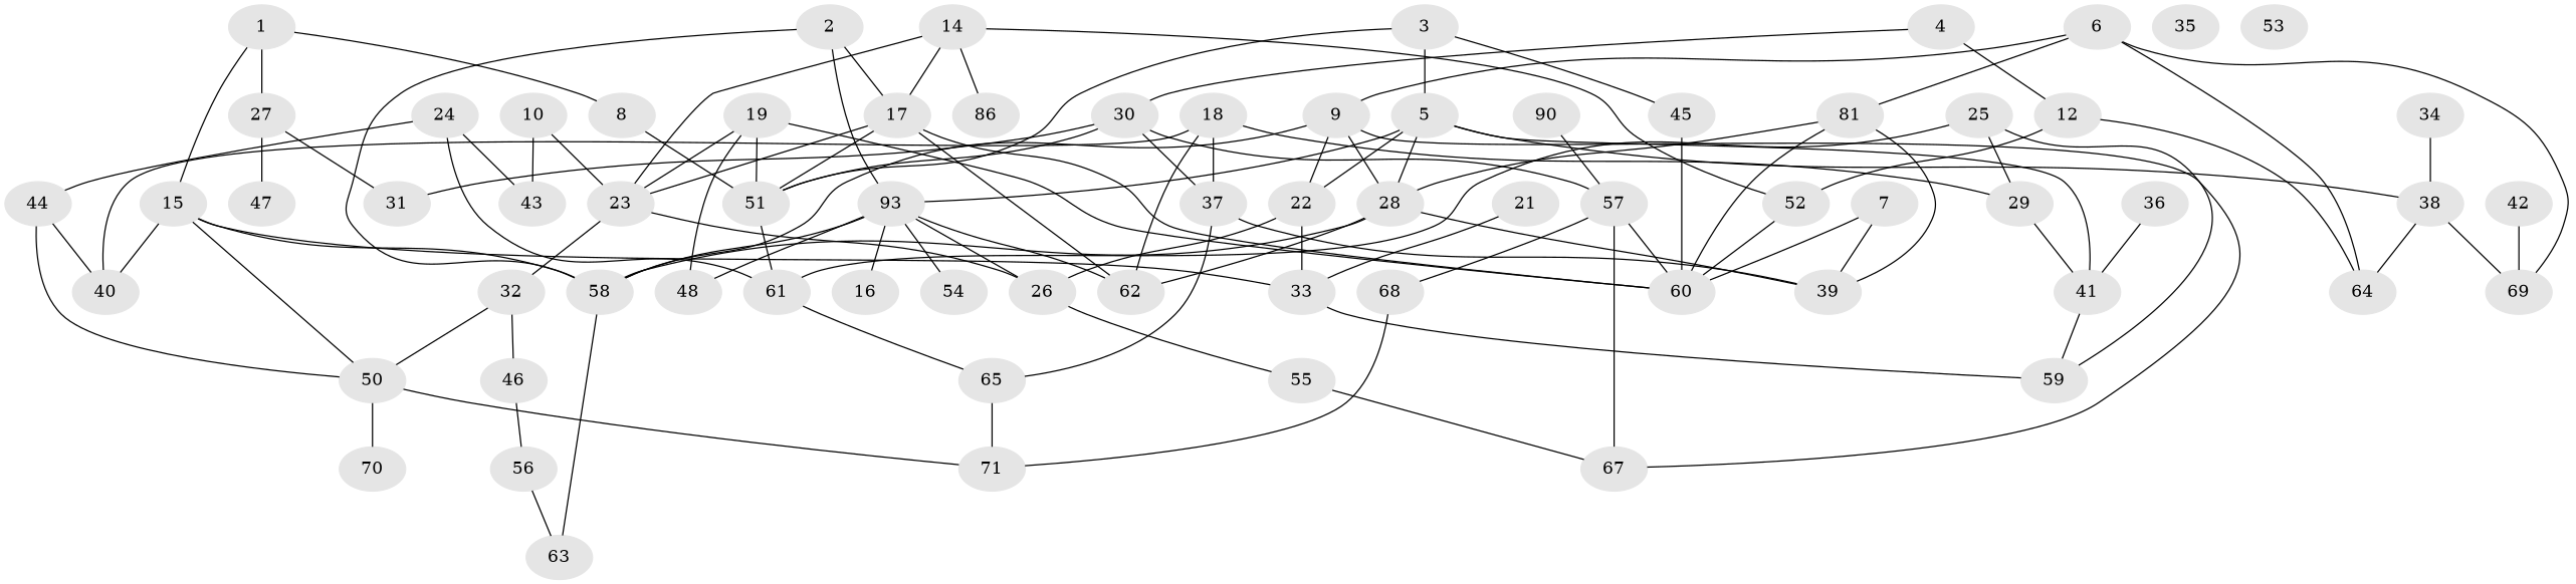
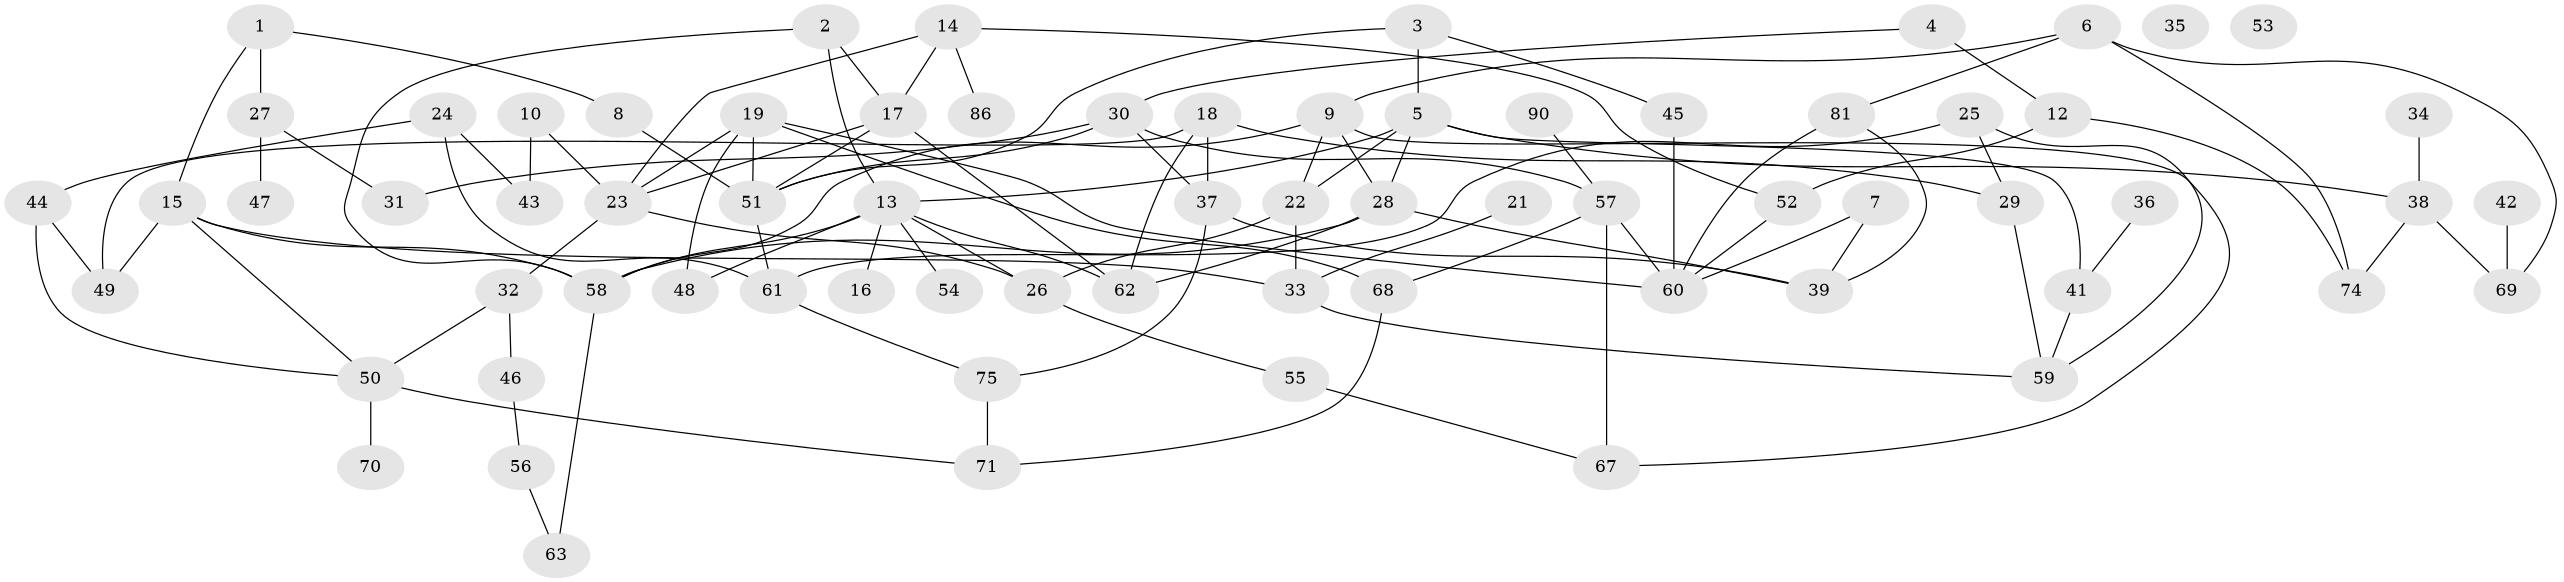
  graph {
    node [color=gray90 style=filled]
    1
    8
    15
    27
    51
    58
    33
-   49 [label=40]
+   49
    50
    47
    31
    2
-   13 [label=93]
+   13
    17
    16
    26
    48
    54
    62
    60
    23
    63
    3
    5
    45
    28
    22
    38
    41
    39
    61
    4
    12
    30
-   64
+   64 [label=74]
    52
    37
    57
    69
    59
    6
    9
    n43 [label=81]
    67
    7
    10
    43
    32
    55
    14
    n51 [label=86]
    70
    71
    18
    29
-   65
+   65 [label=75]
    19
    68
    21
    46
    24
    44
    25
    56
    34
    35
    36
    n68 [label=90]
    42
    53
    1 -- 8
    1 -- 15
    1 -- 27
    8 -- 51
    15 -- 58
    15 -- 33
    15 -- 49
    15 -- 50
    27 -- 47
    27 -- 31
    51 -- 61
    58 -- 63
    33 -- 59
    50 -- 70
    50 -- 71
    2 -- 58
    2 -- 13
    2 -- 17
    13 -- 58
    13 -- 16
    13 -- 26
    13 -- 48
    13 -- 54
    13 -- 62
    17 -- 51
    17 -- 62
-   17 -- 60
    17 -- 23
    26 -- 55
    23 -- 26
    23 -- 32
    3 -- 51
    3 -- 5
    3 -- 45
    5 -- 13
    5 -- 28
    5 -- 22
    5 -- 38
    5 -- 41
    45 -- 60
    28 -- 58
    28 -- 62
    28 -- 39
    22 -- 33
    22 -- 26
    38 -- 64
    38 -- 69
    41 -- 59
    61 -- 65
    4 -- 12
    4 -- 30
    12 -- 64
    12 -- 52
    30 -- 51
    30 -- 31
    30 -- 37
    30 -- 57
    52 -- 60
    37 -- 39
    37 -- 65
    57 -- 60
    57 -- 67
    57 -- 68
    6 -- 64
    6 -- 69
    6 -- 9
    6 -- n43
    9 -- 58
    9 -- 28
    9 -- 22
    9 -- 67
    n43 -- 60
-   n43 -- 28
    n43 -- 39
    7 -- 60
    7 -- 39
    10 -- 23
    10 -- 43
    32 -- 50
    32 -- 46
    55 -- 67
    14 -- 17
    14 -- 23
    14 -- 52
    14 -- n51
    18 -- 49
    18 -- 62
    18 -- 37
    18 -- 29
-   29 -- 41
+   29 -- 59
    65 -- 71
    19 -- 51
    19 -- 48
    19 -- 60
    19 -- 23
+   19 -- 68
    68 -- 71
    21 -- 33
    46 -- 56
    24 -- 61
    24 -- 43
    24 -- 44
    44 -- 49
    44 -- 50
    25 -- 61
    25 -- 59
    25 -- 29
    56 -- 63
    34 -- 38
    36 -- 41
    n68 -- 57
    42 -- 69
  }
